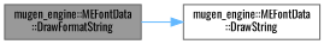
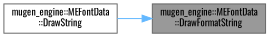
  digraph {
    rankdir=LR
    fontname=Oswald
    node [fontname=Oswald fontsize=10 shape=box style=filled]
    n1 [color=gray40 fillcolor=grey60 fontcolor=black height=0.2 label="mugen_engine::MEFontData\l::DrawFormatString" width=0.4]
    n2 [color=grey40 fillcolor=white height=0.2 label="mugen_engine::MEFontData\l::DrawString" width=0.4]
-   n1 -> n2 [color=steelblue1 fontname=Oswald fontsize=10 labelfontname=Helvetica labelfontsize=10 style=solid]
+   n2 -> n1 [color=steelblue1 fontname=Oswald fontsize=10 labelfontname=Helvetica labelfontsize=10 style=solid]
  }
